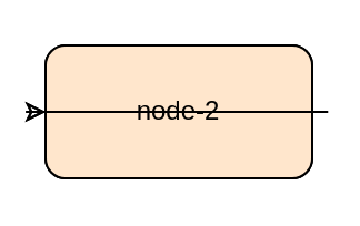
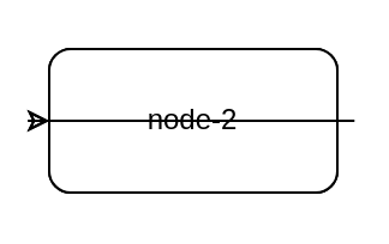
  <mxCell id="0" />
  <mxCell id="1" parent="0" />
  <mxCell id="2" value="node-1" parent="1" style="rounded=1;whiteSpace=wrap;html=1;" vertex="1"><mxGeometry as="geometry" height="60" width="120" x="20" y="20" /></mxCell>
- <mxCell id="3" value="node-2" parent="1" style="rounded=1;whiteSpace=wrap;html=1;fillColor=#ffe6cc;" vertex="1"><mxGeometry as="geometry" height="60" width="120" x="20" y="20" /></mxCell>
+ <mxCell id="3" value="node-2" parent="1" style="rounded=1;whiteSpace=wrap;html=1;" vertex="1"><mxGeometry as="geometry" height="60" width="120" x="20" y="20" /></mxCell>
  <mxCell id="4" value="" edge="1" parent="1" source="2" style="endArrow=classic;endFill=0;sourcePortConstraint=east;targetPortConstraint=west;edgeStyle=orthogonalEdgeStyle;" target="3"><mxGeometry as="geometry" relative="1" /></mxCell>
  <mxCell id="5" value="" edge="1" parent="1" source="3" style="endArrow=classic;endFill=0;sourcePortConstraint=east;targetPortConstraint=west;edgeStyle=orthogonalEdgeStyle;" target="2"><mxGeometry as="geometry" relative="1" /></mxCell>
